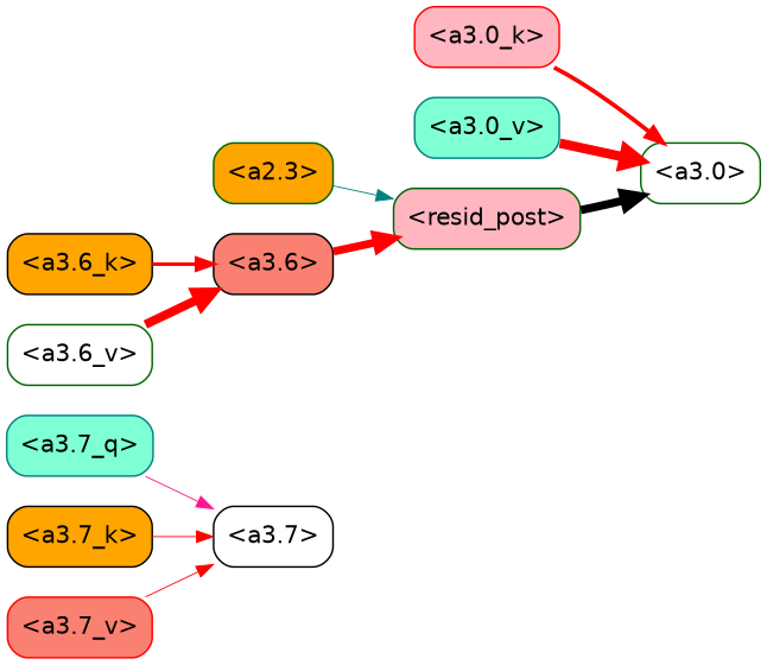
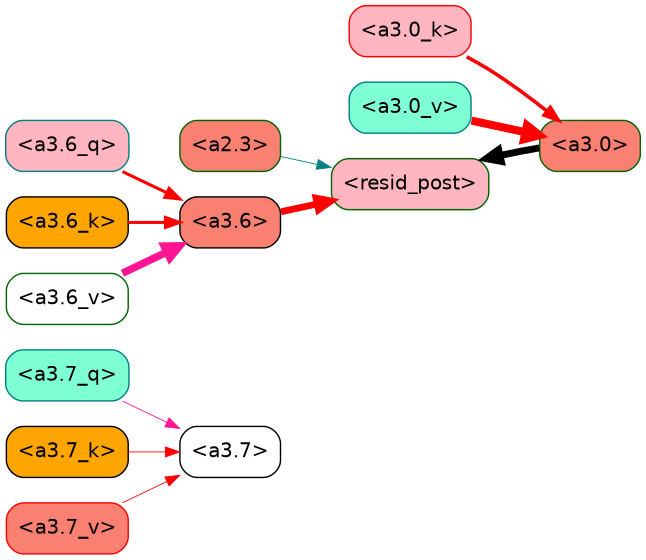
  strict digraph {
    rankdir=LR
    splines=true
    node [color=black fillcolor=salmon fontname=Helvetica shape=box style="filled, rounded"]
    edge [color=red penwidth=0.6]
    "<a3.7>" [fillcolor=white]
    "<a3.6>"
    "<resid_post>" [color=darkgreen fillcolor=lightpink]
-   "<a3.0>" [color=darkgreen fillcolor=white]
-   "<a2.3>" [color=darkgreen fillcolor=orange]
+   "<a3.0>" [color=darkgreen]
+   "<a2.3>" [color=darkgreen]
    "<a3.7_q>" [color=teal fillcolor=aquamarine]
+   "<a3.6_q>" [color=teal fillcolor=lightpink]
    "<a3.7_k>" [fillcolor=orange]
    "<a3.6_k>" [fillcolor=orange]
    "<a3.0_k>" [color=red fillcolor=lightpink]
    "<a3.7_v>" [color=red]
    "<a3.6_v>" [color=darkgreen fillcolor=white]
    "<a3.0_v>" [color=teal fillcolor=aquamarine]
    "<a3.6>" -> "<resid_post>" [penwidth=4.7534414529800415]
-   "<resid_post>" -> "<a3.0>" [color=black penwidth=4.898576855659485]
+   "<a3.0>" -> "<resid_post>" [color=black penwidth=4.898576855659485]
    "<a2.3>" -> "<resid_post>" [color=teal]
    "<a3.7_q>" -> "<a3.7>" [color=deeppink]
+   "<a3.6_q>" -> "<a3.6>" [penwidth=2.160832464694977]
    "<a3.7_k>" -> "<a3.7>"
    "<a3.6_k>" -> "<a3.6>" [penwidth=2.13908451795578]
    "<a3.0_k>" -> "<a3.0>" [penwidth=2.520303964614868]
    "<a3.7_v>" -> "<a3.7>"
-   "<a3.6_v>" -> "<a3.6>" [penwidth=5.297133803367615]
+   "<a3.6_v>" -> "<a3.6>" [color=deeppink penwidth=5.297133803367615]
    "<a3.0_v>" -> "<a3.0>" [penwidth=5.680712580680847]
  }
